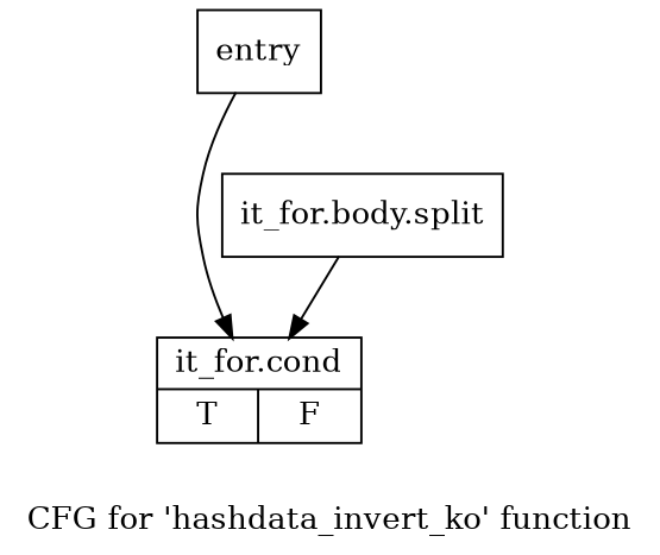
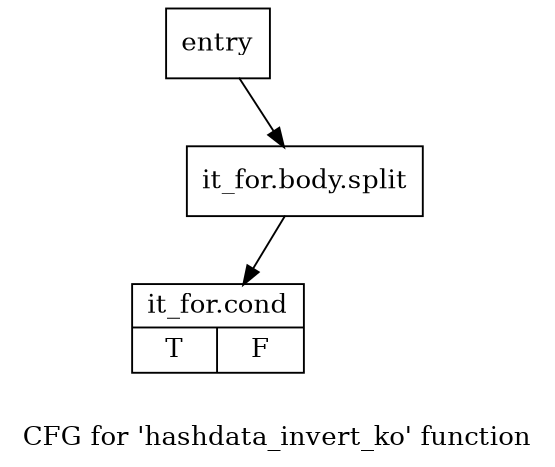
  digraph {
    label="CFG for 'hashdata_invert_ko' function"
    node [shape=record]
    n1 [label="{entry}"]
    n2 [label="{it_for.cond|{<s0>T|<s1>F}}"]
    n3 [label="{it_for.body.split}"]
-   n1 -> n2
+   n1 -> n3
    n3 -> n2
  }
